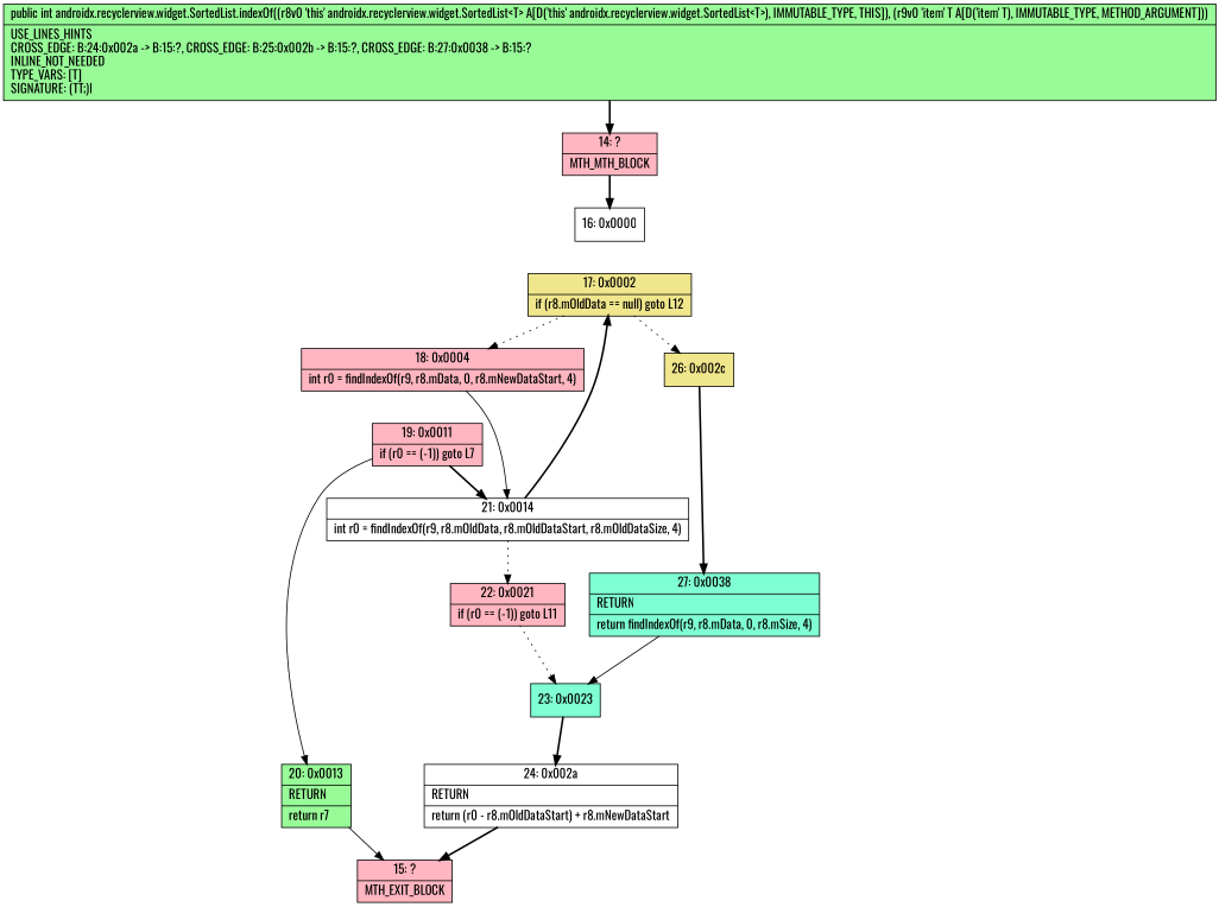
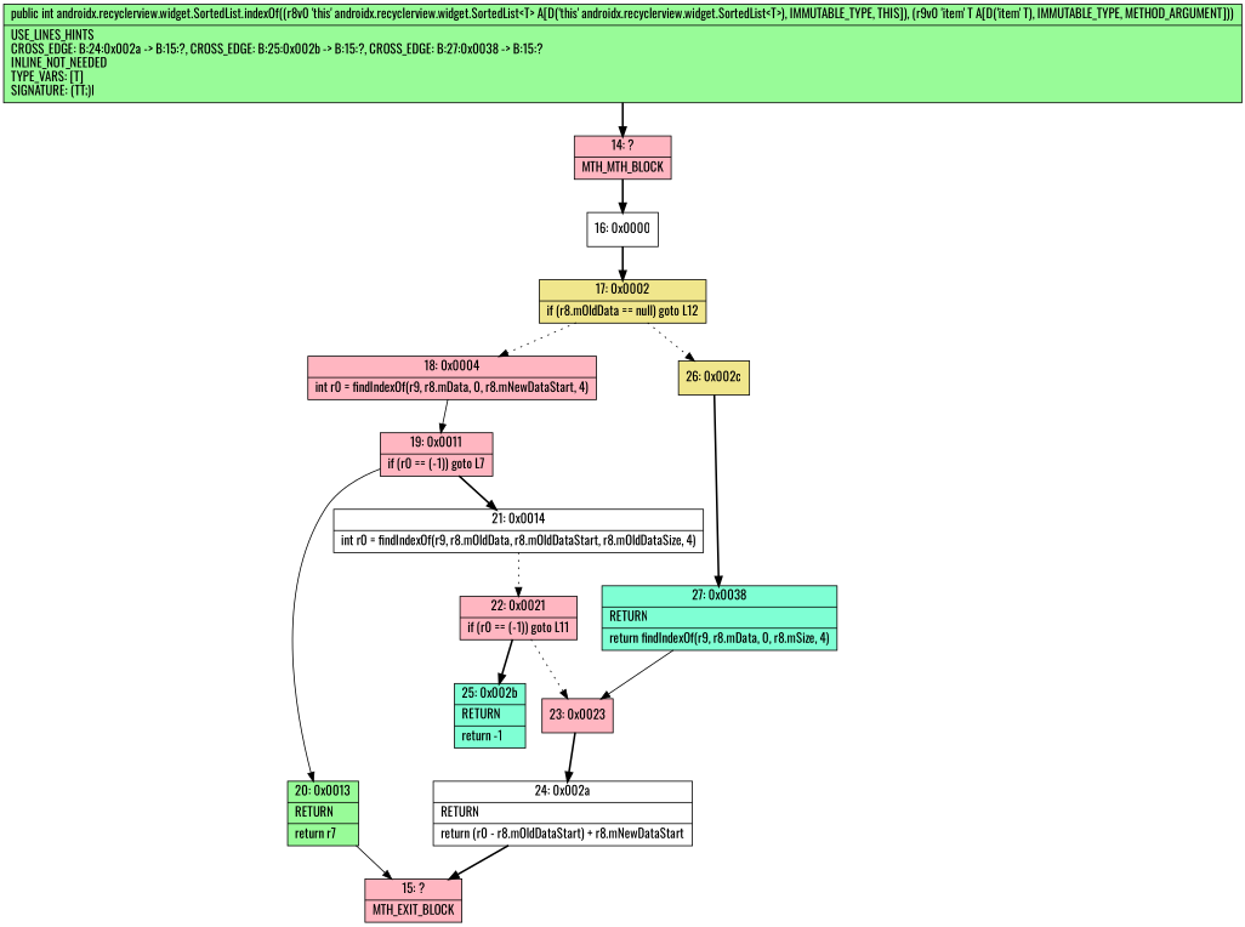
  digraph {
    fontname=Oswald
    node [fillcolor=lightpink fontname=Oswald shape=record style=filled]
    edge [fontname=Oswald style=bold]
    n1 [label="{14\:\ ?|MTH_MTH_BLOCK\l}"]
    n2 [fillcolor=white label="{16\:\ 0x0000}"]
    n3 [fillcolor=khaki label="{17\:\ 0x0002|if (r8.mOldData == null) goto L12\l}"]
    n4 [label="{18\:\ 0x0004|int r0 = findIndexOf(r9, r8.mData, 0, r8.mNewDataStart, 4)\l}"]
    n5 [fillcolor=khaki label="{26\:\ 0x002c}"]
    n6 [label="{19\:\ 0x0011|if (r0 == (\-1)) goto L7\l}"]
    n7 [fillcolor=aquamarine label="{27\:\ 0x0038|RETURN\l|return findIndexOf(r9, r8.mData, 0, r8.mSize, 4)\l}"]
    n8 [fillcolor=palegreen label="{20\:\ 0x0013|RETURN\l|return r7\l}"]
    n9 [fillcolor=white label="{21\:\ 0x0014|int r0 = findIndexOf(r9, r8.mOldData, r8.mOldDataStart, r8.mOldDataSize, 4)\l}"]
    n10 [label="{15\:\ ?|MTH_EXIT_BLOCK\l}"]
    n11 [label="{22\:\ 0x0021|if (r0 == (\-1)) goto L11\l}"]
-   n12 [fillcolor=aquamarine label="{23\:\ 0x0023}"]
+   n12 [label="{23\:\ 0x0023}"]
+   n13 [fillcolor=aquamarine label="{25\:\ 0x002b|RETURN\l|return \-1\l}"]
    n14 [fillcolor=white label="{24\:\ 0x002a|RETURN\l|return (r0 \- r8.mOldDataStart) + r8.mNewDataStart\l}"]
    n15 [fillcolor=palegreen label="{public int androidx.recyclerview.widget.SortedList.indexOf((r8v0 'this' androidx.recyclerview.widget.SortedList\<T\> A[D('this' androidx.recyclerview.widget.SortedList\<T\>), IMMUTABLE_TYPE, THIS]), (r9v0 'item' T A[D('item' T), IMMUTABLE_TYPE, METHOD_ARGUMENT]))  | USE_LINES_HINTS\lCROSS_EDGE: B:24:0x002a \-\> B:15:?, CROSS_EDGE: B:25:0x002b \-\> B:15:?, CROSS_EDGE: B:27:0x0038 \-\> B:15:?\lINLINE_NOT_NEEDED\lTYPE_VARS: [T]\lSIGNATURE: (TT;)I\l}"]
    n1 -> n2
-   n9 -> n3
+   n2 -> n3
    n3 -> n4 [style=dotted]
    n3 -> n5 [style=dotted]
-   n4 -> n9 [style=solid]
+   n4 -> n6 [style=solid]
    n5 -> n7
    n6 -> n8 [style=solid]
    n6 -> n9
    n7 -> n12 [style=solid]
    n8 -> n10 [style=solid]
    n9 -> n11 [style=dotted]
    n11 -> n12 [style=dotted]
+   n11 -> n13
    n12 -> n14
    n14 -> n10
    n15 -> n1
  }
